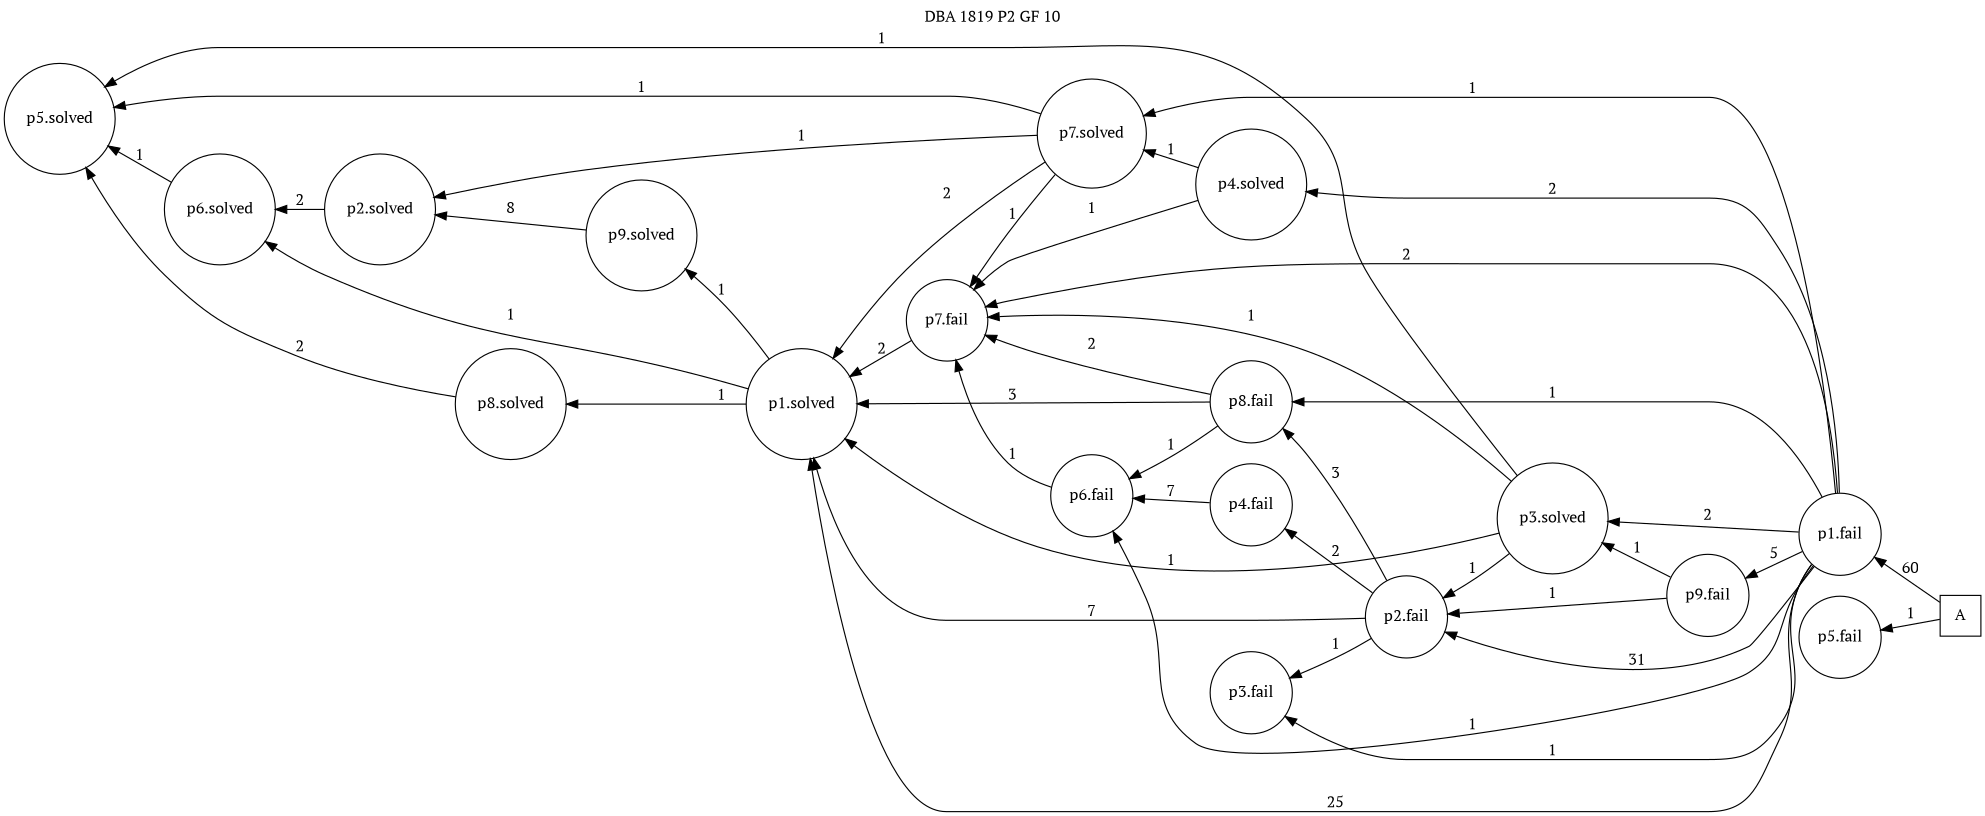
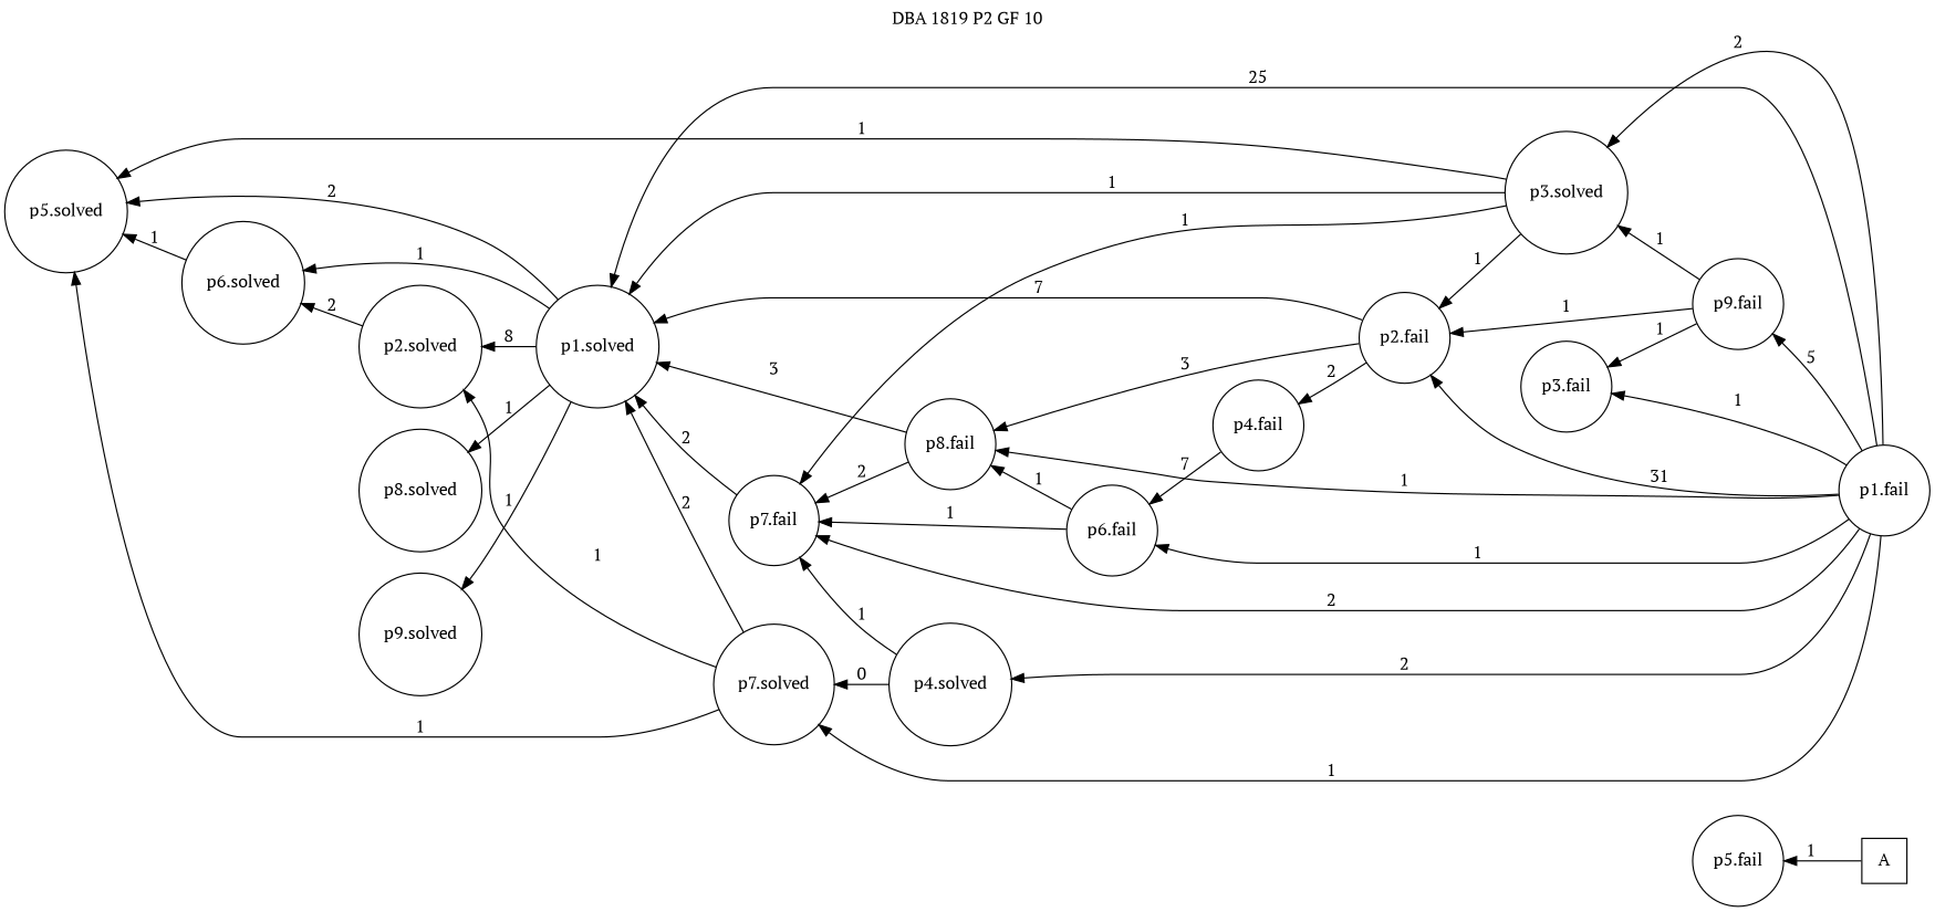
  digraph {
    fontname="PT Serif"
    label=" DBA 1819 P2 GF 10 "
    labelloc=tl
    rankdir=RL
    node [fontname="PT Serif" shape=circle]
    edge [fontname="PT Serif"]
    n1 [label=A shape=square]
    n2 [label="p1.fail"]
    n3 [label="p5.fail"]
    n4 [label="p9.fail"]
    n5 [label="p2.fail"]
    n6 [label="p8.fail"]
    n7 [label="p3.fail"]
    n8 [label="p7.fail"]
    n9 [label="p1.solved"]
    n10 [label="p4.solved"]
    n11 [label="p6.fail"]
    n12 [label="p7.solved"]
    n13 [label="p3.solved"]
    n14 [label="p4.fail"]
    n15 [label="p5.solved"]
    n16 [label="p2.solved"]
    n17 [label="p6.solved"]
    n18 [label="p8.solved"]
    n19 [label="p9.solved"]
-   n1 -> n2 [label=60]
    n1 -> n3 [label=1]
    n2 -> n4 [label=5]
    n2 -> n5 [label=31]
    n2 -> n6 [label=1]
    n2 -> n7 [label=1]
    n2 -> n8 [label=2]
    n2 -> n9 [label=25]
    n2 -> n10 [label=2]
    n2 -> n11 [label=1]
    n2 -> n12 [label=1]
    n2 -> n13 [label=2]
    n4 -> n5 [label=1]
    n4 -> n13 [label=1]
    n5 -> n6 [label=3]
-   n5 -> n7 [label=1]
+   n4 -> n7 [label=1]
    n5 -> n9 [label=7]
    n5 -> n14 [label=2]
    n6 -> n8 [label=2]
    n6 -> n9 [label=3]
    n8 -> n9 [label=2]
-   n18 -> n15 [label=2]
-   n19 -> n16 [label=8]
+   n9 -> n15 [label=2]
+   n9 -> n16 [label=8]
    n9 -> n17 [label=1]
    n9 -> n18 [label=1]
    n9 -> n19 [label=1]
    n10 -> n8 [label=1]
-   n10 -> n12 [label=1]
-   n6 -> n11 [label=1]
+   n10 -> n12 [label=0]
+   n11 -> n6 [label=1]
    n11 -> n8 [label=1]
-   n12 -> n8 [label=1]
    n12 -> n9 [label=2]
    n12 -> n15 [label=1]
    n12 -> n16 [label=1]
    n13 -> n5 [label=1]
    n13 -> n8 [label=1]
    n13 -> n9 [label=1]
    n13 -> n15 [label=1]
    n14 -> n11 [label=7]
    n16 -> n17 [label=2]
    n17 -> n15 [label=1]
  }
